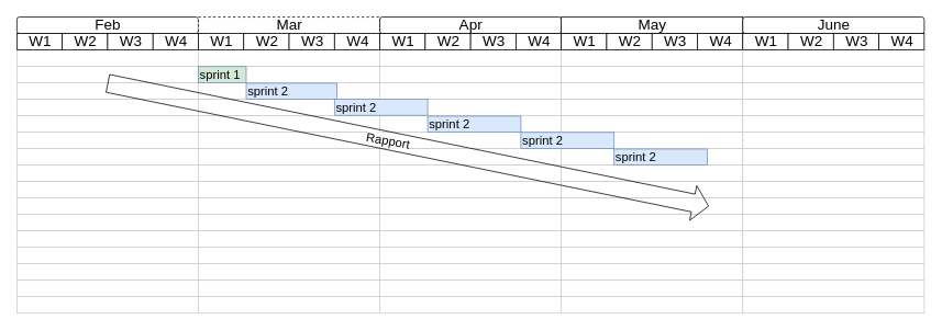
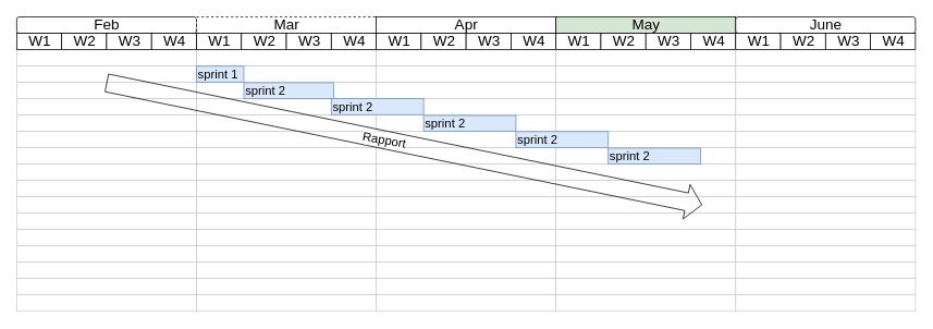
  <mxCell id="0" style=";html=1;" />
  <mxCell id="1" style=";html=1;" parent="0" />
  <mxCell id="2" value="Feb" style="strokeWidth=1;fontStyle=0;html=1;fontSize=18;rounded=1;" parent="1" vertex="1"><mxGeometry x="20" y="20" width="220" height="20" as="geometry" /></mxCell>
  <mxCell id="3" value="" style="align=left;strokeColor=#CCCCCC;html=1;fontSize=18;" parent="1" vertex="1"><mxGeometry x="20" y="60" width="220" height="20" as="geometry" /></mxCell>
  <mxCell id="4" value="W1" style="strokeWidth=1;fontStyle=0;html=1;fontSize=18;" parent="1" vertex="1"><mxGeometry x="20" y="40" width="55" height="20" as="geometry" /></mxCell>
  <mxCell id="5" value="W2" style="strokeWidth=1;fontStyle=0;html=1;fontSize=18;" parent="1" vertex="1"><mxGeometry x="75" y="40" width="55" height="20" as="geometry" /></mxCell>
  <mxCell id="6" value="W3" style="strokeWidth=1;fontStyle=0;html=1;fontSize=18;" parent="1" vertex="1"><mxGeometry x="130" y="40" width="55" height="20" as="geometry" /></mxCell>
  <mxCell id="7" value="W4" style="strokeWidth=1;fontStyle=0;html=1;fontSize=18;" parent="1" vertex="1"><mxGeometry x="185" y="40" width="55" height="20" as="geometry" /></mxCell>
  <mxCell id="8" value="" style="align=left;strokeColor=#CCCCCC;html=1;fontSize=18;" parent="1" vertex="1"><mxGeometry x="20" y="80" width="220" height="20" as="geometry" /></mxCell>
  <mxCell id="9" value="" style="align=left;strokeColor=#CCCCCC;html=1;fontSize=18;" parent="1" vertex="1"><mxGeometry x="20" y="100" width="220" height="20" as="geometry" /></mxCell>
  <mxCell id="10" value="" style="align=left;strokeColor=#CCCCCC;html=1;fontSize=18;" parent="1" vertex="1"><mxGeometry x="20" y="120" width="220" height="20" as="geometry" /></mxCell>
  <mxCell id="11" value="" style="align=left;strokeColor=#CCCCCC;html=1;fontSize=18;" parent="1" vertex="1"><mxGeometry x="20" y="140" width="220" height="20" as="geometry" /></mxCell>
  <mxCell id="12" value="" style="align=left;strokeColor=#CCCCCC;html=1;fontSize=18;" parent="1" vertex="1"><mxGeometry x="20" y="160" width="220" height="20" as="geometry" /></mxCell>
  <mxCell id="13" value="" style="align=left;strokeColor=#CCCCCC;html=1;fontSize=18;" parent="1" vertex="1"><mxGeometry x="20" y="180" width="220" height="20" as="geometry" /></mxCell>
  <mxCell id="14" value="" style="align=left;strokeColor=#CCCCCC;html=1;fontSize=18;" parent="1" vertex="1"><mxGeometry x="20" y="200" width="220" height="20" as="geometry" /></mxCell>
  <mxCell id="15" value="" style="align=left;strokeColor=#CCCCCC;html=1;fontSize=18;" parent="1" vertex="1"><mxGeometry x="20" y="220" width="220" height="20" as="geometry" /></mxCell>
  <mxCell id="16" value="" style="align=left;strokeColor=#CCCCCC;html=1;fontSize=18;" parent="1" vertex="1"><mxGeometry x="20" y="240" width="220" height="20" as="geometry" /></mxCell>
  <mxCell id="17" value="" style="align=left;strokeColor=#CCCCCC;html=1;fontSize=18;" parent="1" vertex="1"><mxGeometry x="20" y="260" width="220" height="20" as="geometry" /></mxCell>
  <mxCell id="18" value="" style="align=left;strokeColor=#CCCCCC;html=1;fontSize=18;" parent="1" vertex="1"><mxGeometry x="20" y="280" width="220" height="20" as="geometry" /></mxCell>
  <mxCell id="19" value="" style="align=left;strokeColor=#CCCCCC;html=1;fontSize=18;" parent="1" vertex="1"><mxGeometry x="20" y="300" width="220" height="20" as="geometry" /></mxCell>
  <mxCell id="20" value="" style="align=left;strokeColor=#CCCCCC;html=1;fontSize=18;" parent="1" vertex="1"><mxGeometry x="20" y="320" width="220" height="20" as="geometry" /></mxCell>
  <mxCell id="21" value="" style="align=left;strokeColor=#CCCCCC;html=1;fontSize=18;" parent="1" vertex="1"><mxGeometry x="20" y="340" width="220" height="20" as="geometry" /></mxCell>
  <mxCell id="22" value="" style="align=left;strokeColor=#CCCCCC;html=1;fontSize=18;" parent="1" vertex="1"><mxGeometry x="20" y="360" width="220" height="20" as="geometry" /></mxCell>
  <mxCell id="23" value="Mar" style="strokeWidth=1;fontStyle=0;html=1;fontSize=18;dashed=1;" parent="1" vertex="1"><mxGeometry x="240" y="20" width="220" height="20" as="geometry" /></mxCell>
  <mxCell id="24" value="" style="align=left;strokeColor=#CCCCCC;html=1;fontSize=18;" parent="1" vertex="1"><mxGeometry x="240" y="60" width="220" height="20" as="geometry" /></mxCell>
  <mxCell id="25" value="W1" style="strokeWidth=1;fontStyle=0;html=1;fontSize=18;" parent="1" vertex="1"><mxGeometry x="240" y="40" width="55" height="20" as="geometry" /></mxCell>
  <mxCell id="26" value="W2" style="strokeWidth=1;fontStyle=0;html=1;fontSize=18;" parent="1" vertex="1"><mxGeometry x="295" y="40" width="55" height="20" as="geometry" /></mxCell>
  <mxCell id="27" value="W3" style="strokeWidth=1;fontStyle=0;html=1;fontSize=18;" parent="1" vertex="1"><mxGeometry x="350" y="40" width="55" height="20" as="geometry" /></mxCell>
  <mxCell id="28" value="W4" style="strokeWidth=1;fontStyle=0;html=1;fontSize=18;" parent="1" vertex="1"><mxGeometry x="405" y="40" width="55" height="20" as="geometry" /></mxCell>
  <mxCell id="29" value="" style="align=left;strokeColor=#CCCCCC;html=1;fontSize=18;" parent="1" vertex="1"><mxGeometry x="240" y="80" width="220" height="20" as="geometry" /></mxCell>
  <mxCell id="30" value="" style="align=left;strokeColor=#CCCCCC;html=1;fontSize=18;" parent="1" vertex="1"><mxGeometry x="240" y="100" width="220" height="20" as="geometry" /></mxCell>
  <mxCell id="31" value="" style="align=left;strokeColor=#CCCCCC;html=1;fontSize=18;" parent="1" vertex="1"><mxGeometry x="240" y="120" width="220" height="20" as="geometry" /></mxCell>
  <mxCell id="32" value="" style="align=left;strokeColor=#CCCCCC;html=1;fontSize=18;" parent="1" vertex="1"><mxGeometry x="240" y="140" width="220" height="20" as="geometry" /></mxCell>
  <mxCell id="33" value="" style="align=left;strokeColor=#CCCCCC;html=1;fontSize=18;" parent="1" vertex="1"><mxGeometry x="240" y="160" width="220" height="20" as="geometry" /></mxCell>
  <mxCell id="34" value="" style="align=left;strokeColor=#CCCCCC;html=1;fontSize=18;" parent="1" vertex="1"><mxGeometry x="240" y="180" width="220" height="20" as="geometry" /></mxCell>
  <mxCell id="35" value="" style="align=left;strokeColor=#CCCCCC;html=1;fontSize=18;" parent="1" vertex="1"><mxGeometry x="240" y="200" width="220" height="20" as="geometry" /></mxCell>
  <mxCell id="36" value="" style="align=left;strokeColor=#CCCCCC;html=1;fontSize=18;" parent="1" vertex="1"><mxGeometry x="240" y="220" width="220" height="20" as="geometry" /></mxCell>
  <mxCell id="37" value="" style="align=left;strokeColor=#CCCCCC;html=1;fontSize=18;" parent="1" vertex="1"><mxGeometry x="240" y="240" width="220" height="20" as="geometry" /></mxCell>
  <mxCell id="38" value="" style="align=left;strokeColor=#CCCCCC;html=1;fontSize=18;" parent="1" vertex="1"><mxGeometry x="240" y="260" width="220" height="20" as="geometry" /></mxCell>
  <mxCell id="39" value="" style="align=left;strokeColor=#CCCCCC;html=1;fontSize=18;" parent="1" vertex="1"><mxGeometry x="240" y="280" width="220" height="20" as="geometry" /></mxCell>
  <mxCell id="40" value="" style="align=left;strokeColor=#CCCCCC;html=1;fontSize=18;" parent="1" vertex="1"><mxGeometry x="240" y="300" width="220" height="20" as="geometry" /></mxCell>
  <mxCell id="41" value="" style="align=left;strokeColor=#CCCCCC;html=1;fontSize=18;" parent="1" vertex="1"><mxGeometry x="240" y="320" width="220" height="20" as="geometry" /></mxCell>
  <mxCell id="42" value="" style="align=left;strokeColor=#CCCCCC;html=1;fontSize=18;" parent="1" vertex="1"><mxGeometry x="240" y="340" width="220" height="20" as="geometry" /></mxCell>
  <mxCell id="43" value="" style="align=left;strokeColor=#CCCCCC;html=1;fontSize=18;" parent="1" vertex="1"><mxGeometry x="240" y="360" width="220" height="20" as="geometry" /></mxCell>
- <mxCell id="44" value="Apr" style="strokeWidth=1;fontStyle=0;html=1;fontSize=18;rounded=1;" parent="1" vertex="1"><mxGeometry x="460" y="20" width="220" height="20" as="geometry" /></mxCell>
+ <mxCell id="44" value="Apr" style="strokeWidth=1;fontStyle=0;html=1;fontSize=18;" parent="1" vertex="1"><mxGeometry x="460" y="20" width="220" height="20" as="geometry" /></mxCell>
  <mxCell id="45" value="" style="align=left;strokeColor=#CCCCCC;html=1;fontSize=18;" parent="1" vertex="1"><mxGeometry x="460" y="60" width="220" height="20" as="geometry" /></mxCell>
  <mxCell id="46" value="W1" style="strokeWidth=1;fontStyle=0;html=1;fontSize=18;" parent="1" vertex="1"><mxGeometry x="460" y="40" width="55" height="20" as="geometry" /></mxCell>
  <mxCell id="47" value="W2" style="strokeWidth=1;fontStyle=0;html=1;fontSize=18;" parent="1" vertex="1"><mxGeometry x="515" y="40" width="55" height="20" as="geometry" /></mxCell>
  <mxCell id="48" value="W3" style="strokeWidth=1;fontStyle=0;html=1;fontSize=18;" parent="1" vertex="1"><mxGeometry x="570" y="40" width="55" height="20" as="geometry" /></mxCell>
  <mxCell id="49" value="W4" style="strokeWidth=1;fontStyle=0;html=1;fontSize=18;" parent="1" vertex="1"><mxGeometry x="625" y="40" width="55" height="20" as="geometry" /></mxCell>
  <mxCell id="50" value="" style="align=left;strokeColor=#CCCCCC;html=1;fontSize=18;" parent="1" vertex="1"><mxGeometry x="460" y="80" width="220" height="20" as="geometry" /></mxCell>
  <mxCell id="51" value="" style="align=left;strokeColor=#CCCCCC;html=1;fontSize=18;" parent="1" vertex="1"><mxGeometry x="460" y="100" width="220" height="20" as="geometry" /></mxCell>
  <mxCell id="52" value="" style="align=left;strokeColor=#CCCCCC;html=1;fontSize=18;" parent="1" vertex="1"><mxGeometry x="460" y="120" width="220" height="20" as="geometry" /></mxCell>
  <mxCell id="53" value="" style="align=left;strokeColor=#CCCCCC;html=1;fontSize=18;" parent="1" vertex="1"><mxGeometry x="460" y="140" width="220" height="20" as="geometry" /></mxCell>
  <mxCell id="54" value="" style="align=left;strokeColor=#CCCCCC;html=1;fontSize=18;" parent="1" vertex="1"><mxGeometry x="460" y="160" width="220" height="20" as="geometry" /></mxCell>
  <mxCell id="55" value="" style="align=left;strokeColor=#CCCCCC;html=1;fontSize=18;" parent="1" vertex="1"><mxGeometry x="460" y="180" width="220" height="20" as="geometry" /></mxCell>
  <mxCell id="56" value="" style="align=left;strokeColor=#CCCCCC;html=1;fontSize=18;" parent="1" vertex="1"><mxGeometry x="460" y="200" width="220" height="20" as="geometry" /></mxCell>
  <mxCell id="57" value="" style="align=left;strokeColor=#CCCCCC;html=1;fontSize=18;" parent="1" vertex="1"><mxGeometry x="460" y="220" width="220" height="20" as="geometry" /></mxCell>
  <mxCell id="58" value="" style="align=left;strokeColor=#CCCCCC;html=1;fontSize=18;" parent="1" vertex="1"><mxGeometry x="460" y="240" width="220" height="20" as="geometry" /></mxCell>
  <mxCell id="59" value="" style="align=left;strokeColor=#CCCCCC;html=1;fontSize=18;" parent="1" vertex="1"><mxGeometry x="460" y="260" width="220" height="20" as="geometry" /></mxCell>
  <mxCell id="60" value="" style="align=left;strokeColor=#CCCCCC;html=1;fontSize=18;" parent="1" vertex="1"><mxGeometry x="460" y="280" width="220" height="20" as="geometry" /></mxCell>
  <mxCell id="61" value="" style="align=left;strokeColor=#CCCCCC;html=1;fontSize=18;" parent="1" vertex="1"><mxGeometry x="460" y="300" width="220" height="20" as="geometry" /></mxCell>
  <mxCell id="62" value="" style="align=left;strokeColor=#CCCCCC;html=1;fontSize=18;" parent="1" vertex="1"><mxGeometry x="460" y="320" width="220" height="20" as="geometry" /></mxCell>
  <mxCell id="63" value="" style="align=left;strokeColor=#CCCCCC;html=1;fontSize=18;" parent="1" vertex="1"><mxGeometry x="460" y="340" width="220" height="20" as="geometry" /></mxCell>
  <mxCell id="64" value="" style="align=left;strokeColor=#CCCCCC;html=1;fontSize=18;" parent="1" vertex="1"><mxGeometry x="460" y="360" width="220" height="20" as="geometry" /></mxCell>
- <mxCell id="65" value="May" style="strokeWidth=1;fontStyle=0;html=1;fontSize=18;" parent="1" vertex="1"><mxGeometry x="680" y="20" width="220" height="20" as="geometry" /></mxCell>
+ <mxCell id="65" value="May" style="strokeWidth=1;fontStyle=0;html=1;fontSize=18;fillColor=#d5e8d4;" parent="1" vertex="1"><mxGeometry x="680" y="20" width="220" height="20" as="geometry" /></mxCell>
  <mxCell id="66" value="" style="align=left;strokeColor=#CCCCCC;html=1;fontSize=18;" parent="1" vertex="1"><mxGeometry x="680" y="60" width="220" height="20" as="geometry" /></mxCell>
  <mxCell id="67" value="W1" style="strokeWidth=1;fontStyle=0;html=1;fontSize=18;" parent="1" vertex="1"><mxGeometry x="680" y="40" width="55" height="20" as="geometry" /></mxCell>
  <mxCell id="68" value="W2" style="strokeWidth=1;fontStyle=0;html=1;fontSize=18;" parent="1" vertex="1"><mxGeometry x="735" y="40" width="55" height="20" as="geometry" /></mxCell>
  <mxCell id="69" value="W3" style="strokeWidth=1;fontStyle=0;html=1;fontSize=18;" parent="1" vertex="1"><mxGeometry x="790" y="40" width="55" height="20" as="geometry" /></mxCell>
  <mxCell id="70" value="W4" style="strokeWidth=1;fontStyle=0;html=1;fontSize=18;" parent="1" vertex="1"><mxGeometry x="845" y="40" width="55" height="20" as="geometry" /></mxCell>
  <mxCell id="71" value="" style="align=left;strokeColor=#CCCCCC;html=1;fontSize=18;" parent="1" vertex="1"><mxGeometry x="680" y="80" width="220" height="20" as="geometry" /></mxCell>
  <mxCell id="72" value="" style="align=left;strokeColor=#CCCCCC;html=1;fontSize=18;" parent="1" vertex="1"><mxGeometry x="680" y="100" width="220" height="20" as="geometry" /></mxCell>
  <mxCell id="73" value="" style="align=left;strokeColor=#CCCCCC;html=1;fontSize=18;" parent="1" vertex="1"><mxGeometry x="680" y="120" width="220" height="20" as="geometry" /></mxCell>
  <mxCell id="74" value="" style="align=left;strokeColor=#CCCCCC;html=1;fontSize=18;" parent="1" vertex="1"><mxGeometry x="680" y="140" width="220" height="20" as="geometry" /></mxCell>
  <mxCell id="75" value="" style="align=left;strokeColor=#CCCCCC;html=1;fontSize=18;" parent="1" vertex="1"><mxGeometry x="680" y="160" width="220" height="20" as="geometry" /></mxCell>
  <mxCell id="76" value="" style="align=left;strokeColor=#CCCCCC;html=1;fontSize=18;" parent="1" vertex="1"><mxGeometry x="680" y="180" width="220" height="20" as="geometry" /></mxCell>
  <mxCell id="77" value="" style="align=left;strokeColor=#CCCCCC;html=1;fontSize=18;" parent="1" vertex="1"><mxGeometry x="680" y="200" width="220" height="20" as="geometry" /></mxCell>
  <mxCell id="78" value="" style="align=left;strokeColor=#CCCCCC;html=1;fontSize=18;" parent="1" vertex="1"><mxGeometry x="680" y="220" width="220" height="20" as="geometry" /></mxCell>
  <mxCell id="79" value="" style="align=left;strokeColor=#CCCCCC;html=1;fontSize=18;" parent="1" vertex="1"><mxGeometry x="680" y="240" width="220" height="20" as="geometry" /></mxCell>
  <mxCell id="80" value="" style="align=left;strokeColor=#CCCCCC;html=1;fontSize=18;" parent="1" vertex="1"><mxGeometry x="680" y="260" width="220" height="20" as="geometry" /></mxCell>
  <mxCell id="81" value="" style="align=left;strokeColor=#CCCCCC;html=1;fontSize=18;" parent="1" vertex="1"><mxGeometry x="680" y="280" width="220" height="20" as="geometry" /></mxCell>
  <mxCell id="82" value="" style="align=left;strokeColor=#CCCCCC;html=1;fontSize=18;" parent="1" vertex="1"><mxGeometry x="680" y="300" width="220" height="20" as="geometry" /></mxCell>
  <mxCell id="83" value="" style="align=left;strokeColor=#CCCCCC;html=1;fontSize=18;" parent="1" vertex="1"><mxGeometry x="680" y="320" width="220" height="20" as="geometry" /></mxCell>
  <mxCell id="84" value="" style="align=left;strokeColor=#CCCCCC;html=1;fontSize=18;" parent="1" vertex="1"><mxGeometry x="680" y="340" width="220" height="20" as="geometry" /></mxCell>
  <mxCell id="85" value="" style="align=left;strokeColor=#CCCCCC;html=1;fontSize=18;" parent="1" vertex="1"><mxGeometry x="680" y="360" width="220" height="20" as="geometry" /></mxCell>
  <mxCell id="86" value="June" style="strokeWidth=1;fontStyle=0;html=1;fontSize=18;rounded=1;" parent="1" vertex="1"><mxGeometry x="900" y="20" width="220" height="20" as="geometry" /></mxCell>
  <mxCell id="87" value="" style="align=left;strokeColor=#CCCCCC;html=1;fontSize=18;" parent="1" vertex="1"><mxGeometry x="900" y="60" width="220" height="20" as="geometry" /></mxCell>
  <mxCell id="88" value="W1" style="strokeWidth=1;fontStyle=0;html=1;fontSize=18;" parent="1" vertex="1"><mxGeometry x="900" y="40" width="55" height="20" as="geometry" /></mxCell>
  <mxCell id="89" value="W2" style="strokeWidth=1;fontStyle=0;html=1;fontSize=18;" parent="1" vertex="1"><mxGeometry x="955" y="40" width="55" height="20" as="geometry" /></mxCell>
  <mxCell id="90" value="W3" style="strokeWidth=1;fontStyle=0;html=1;fontSize=18;" parent="1" vertex="1"><mxGeometry x="1010" y="40" width="55" height="20" as="geometry" /></mxCell>
  <mxCell id="91" value="W4" style="strokeWidth=1;fontStyle=0;html=1;fontSize=18;" parent="1" vertex="1"><mxGeometry x="1065" y="40" width="55" height="20" as="geometry" /></mxCell>
  <mxCell id="92" value="" style="align=left;strokeColor=#CCCCCC;html=1;fontSize=18;" parent="1" vertex="1"><mxGeometry x="900" y="80" width="220" height="20" as="geometry" /></mxCell>
  <mxCell id="93" value="" style="align=left;strokeColor=#CCCCCC;html=1;fontSize=18;" parent="1" vertex="1"><mxGeometry x="900" y="100" width="220" height="20" as="geometry" /></mxCell>
  <mxCell id="94" value="" style="align=left;strokeColor=#CCCCCC;html=1;fontSize=18;" parent="1" vertex="1"><mxGeometry x="900" y="120" width="220" height="20" as="geometry" /></mxCell>
  <mxCell id="95" value="" style="align=left;strokeColor=#CCCCCC;html=1;fontSize=18;" parent="1" vertex="1"><mxGeometry x="900" y="140" width="220" height="20" as="geometry" /></mxCell>
  <mxCell id="96" value="" style="align=left;strokeColor=#CCCCCC;html=1;fontSize=18;" parent="1" vertex="1"><mxGeometry x="900" y="160" width="220" height="20" as="geometry" /></mxCell>
  <mxCell id="97" value="" style="align=left;strokeColor=#CCCCCC;html=1;fontSize=18;" parent="1" vertex="1"><mxGeometry x="900" y="180" width="220" height="20" as="geometry" /></mxCell>
  <mxCell id="98" value="" style="align=left;strokeColor=#CCCCCC;html=1;fontSize=18;" parent="1" vertex="1"><mxGeometry x="900" y="200" width="220" height="20" as="geometry" /></mxCell>
  <mxCell id="99" value="" style="align=left;strokeColor=#CCCCCC;html=1;fontSize=18;" parent="1" vertex="1"><mxGeometry x="900" y="220" width="220" height="20" as="geometry" /></mxCell>
  <mxCell id="100" value="" style="align=left;strokeColor=#CCCCCC;html=1;fontSize=18;" parent="1" vertex="1"><mxGeometry x="900" y="240" width="220" height="20" as="geometry" /></mxCell>
  <mxCell id="101" value="" style="align=left;strokeColor=#CCCCCC;html=1;fontSize=18;" parent="1" vertex="1"><mxGeometry x="900" y="260" width="220" height="20" as="geometry" /></mxCell>
  <mxCell id="102" value="" style="align=left;strokeColor=#CCCCCC;html=1;fontSize=18;" parent="1" vertex="1"><mxGeometry x="900" y="280" width="220" height="20" as="geometry" /></mxCell>
  <mxCell id="103" value="" style="align=left;strokeColor=#CCCCCC;html=1;fontSize=18;" parent="1" vertex="1"><mxGeometry x="900" y="300" width="220" height="20" as="geometry" /></mxCell>
  <mxCell id="104" value="" style="align=left;strokeColor=#CCCCCC;html=1;fontSize=18;" parent="1" vertex="1"><mxGeometry x="900" y="320" width="220" height="20" as="geometry" /></mxCell>
  <mxCell id="105" value="" style="align=left;strokeColor=#CCCCCC;html=1;fontSize=18;" parent="1" vertex="1"><mxGeometry x="900" y="340" width="220" height="20" as="geometry" /></mxCell>
  <mxCell id="106" value="" style="align=left;strokeColor=#CCCCCC;html=1;fontSize=18;" parent="1" vertex="1"><mxGeometry x="900" y="360" width="220" height="20" as="geometry" /></mxCell>
- <mxCell id="107" value="&lt;font style=&quot;font-size: 15px;&quot;&gt;&lt;font style=&quot;font-size: 15px;&quot;&gt;&lt;font style=&quot;font-size: 15px;&quot;&gt;sprint &lt;/font&gt;&lt;/font&gt;&lt;/font&gt;&lt;font style=&quot;font-size: 15px;&quot;&gt;1&lt;/font&gt;" style="align=left;strokeColor=#6c8ebf;html=1;fillColor=#d5e8d4;fontSize=18;" parent="1" vertex="1"><mxGeometry x="240" y="80.25" width="58" height="19.5" as="geometry" /></mxCell>
+ <mxCell id="107" value="&lt;font style=&quot;font-size: 15px;&quot;&gt;&lt;font style=&quot;font-size: 15px;&quot;&gt;&lt;font style=&quot;font-size: 15px;&quot;&gt;sprint &lt;/font&gt;&lt;/font&gt;&lt;/font&gt;&lt;font style=&quot;font-size: 15px;&quot;&gt;1&lt;/font&gt;" style="align=left;strokeColor=#6c8ebf;html=1;fillColor=#dae8fc;fontSize=18;" parent="1" vertex="1"><mxGeometry x="240" y="80.25" width="58" height="19.5" as="geometry" /></mxCell>
  <mxCell id="108" value="&lt;font style=&quot;font-size: 15px;&quot;&gt;&lt;font style=&quot;font-size: 15px;&quot;&gt;sprint 2&lt;/font&gt;&lt;/font&gt;" style="align=left;strokeColor=#6c8ebf;html=1;fillColor=#dae8fc;fontSize=18;" parent="1" vertex="1"><mxGeometry x="298" y="100.5" width="110" height="19.5" as="geometry" /></mxCell>
  <mxCell id="109" value="&lt;font style=&quot;font-size: 15px;&quot;&gt;&lt;font style=&quot;font-size: 15px;&quot;&gt;sprint 2&lt;/font&gt;&lt;/font&gt;" style="align=left;strokeColor=#6c8ebf;html=1;fillColor=#dae8fc;fontSize=18;" parent="1" vertex="1"><mxGeometry x="405" y="120" width="113" height="19.5" as="geometry" /></mxCell>
  <mxCell id="110" value="&lt;font style=&quot;font-size: 15px;&quot;&gt;&lt;font style=&quot;font-size: 15px;&quot;&gt;sprint 2&lt;/font&gt;&lt;/font&gt;" style="align=left;strokeColor=#6c8ebf;html=1;fillColor=#dae8fc;fontSize=18;" parent="1" vertex="1"><mxGeometry x="518" y="140.5" width="113" height="19.5" as="geometry" /></mxCell>
  <mxCell id="111" value="&lt;font style=&quot;font-size: 15px;&quot;&gt;&lt;font style=&quot;font-size: 15px;&quot;&gt;sprint 2&lt;/font&gt;&lt;/font&gt;" style="align=left;strokeColor=#6c8ebf;html=1;fillColor=#dae8fc;fontSize=18;" parent="1" vertex="1"><mxGeometry x="631" y="160.25" width="113" height="19.5" as="geometry" /></mxCell>
  <mxCell id="112" value="" style="shape=flexArrow;endArrow=classic;html=1;rounded=0;fontSize=15;exitX=0.499;exitY=0.029;exitDx=0;exitDy=0;exitPerimeter=0;width=22;" parent="1" source="9" edge="1"><mxGeometry width="50" height="50" relative="1" as="geometry"><mxPoint x="474" y="224" as="sourcePoint" /><mxPoint x="859" y="250" as="targetPoint" /></mxGeometry></mxCell>
  <mxCell id="113" value="&lt;font style=&quot;font-size: 15px;&quot;&gt;&lt;font style=&quot;font-size: 15px;&quot;&gt;&lt;font style=&quot;font-size: 15px;&quot;&gt;&lt;font style=&quot;font-size: 15px;&quot;&gt;Rapport&lt;/font&gt;&lt;/font&gt;&lt;/font&gt;&lt;/font&gt;" style="edgeLabel;html=1;align=center;verticalAlign=middle;resizable=0;points=[];fontSize=15;rotation=10;" parent="112" vertex="1" connectable="0"><mxGeometry x="-0.103" y="4" relative="1" as="geometry"><mxPoint x="12" y="6" as="offset" /></mxGeometry></mxCell>
  <mxCell id="114" value="&lt;font style=&quot;font-size: 15px;&quot;&gt;&lt;font style=&quot;font-size: 15px;&quot;&gt;sprint 2&lt;/font&gt;&lt;/font&gt;" style="align=left;strokeColor=#6c8ebf;html=1;fillColor=#dae8fc;fontSize=18;" parent="1" vertex="1"><mxGeometry x="744" y="180.5" width="113" height="19.5" as="geometry" /></mxCell>
